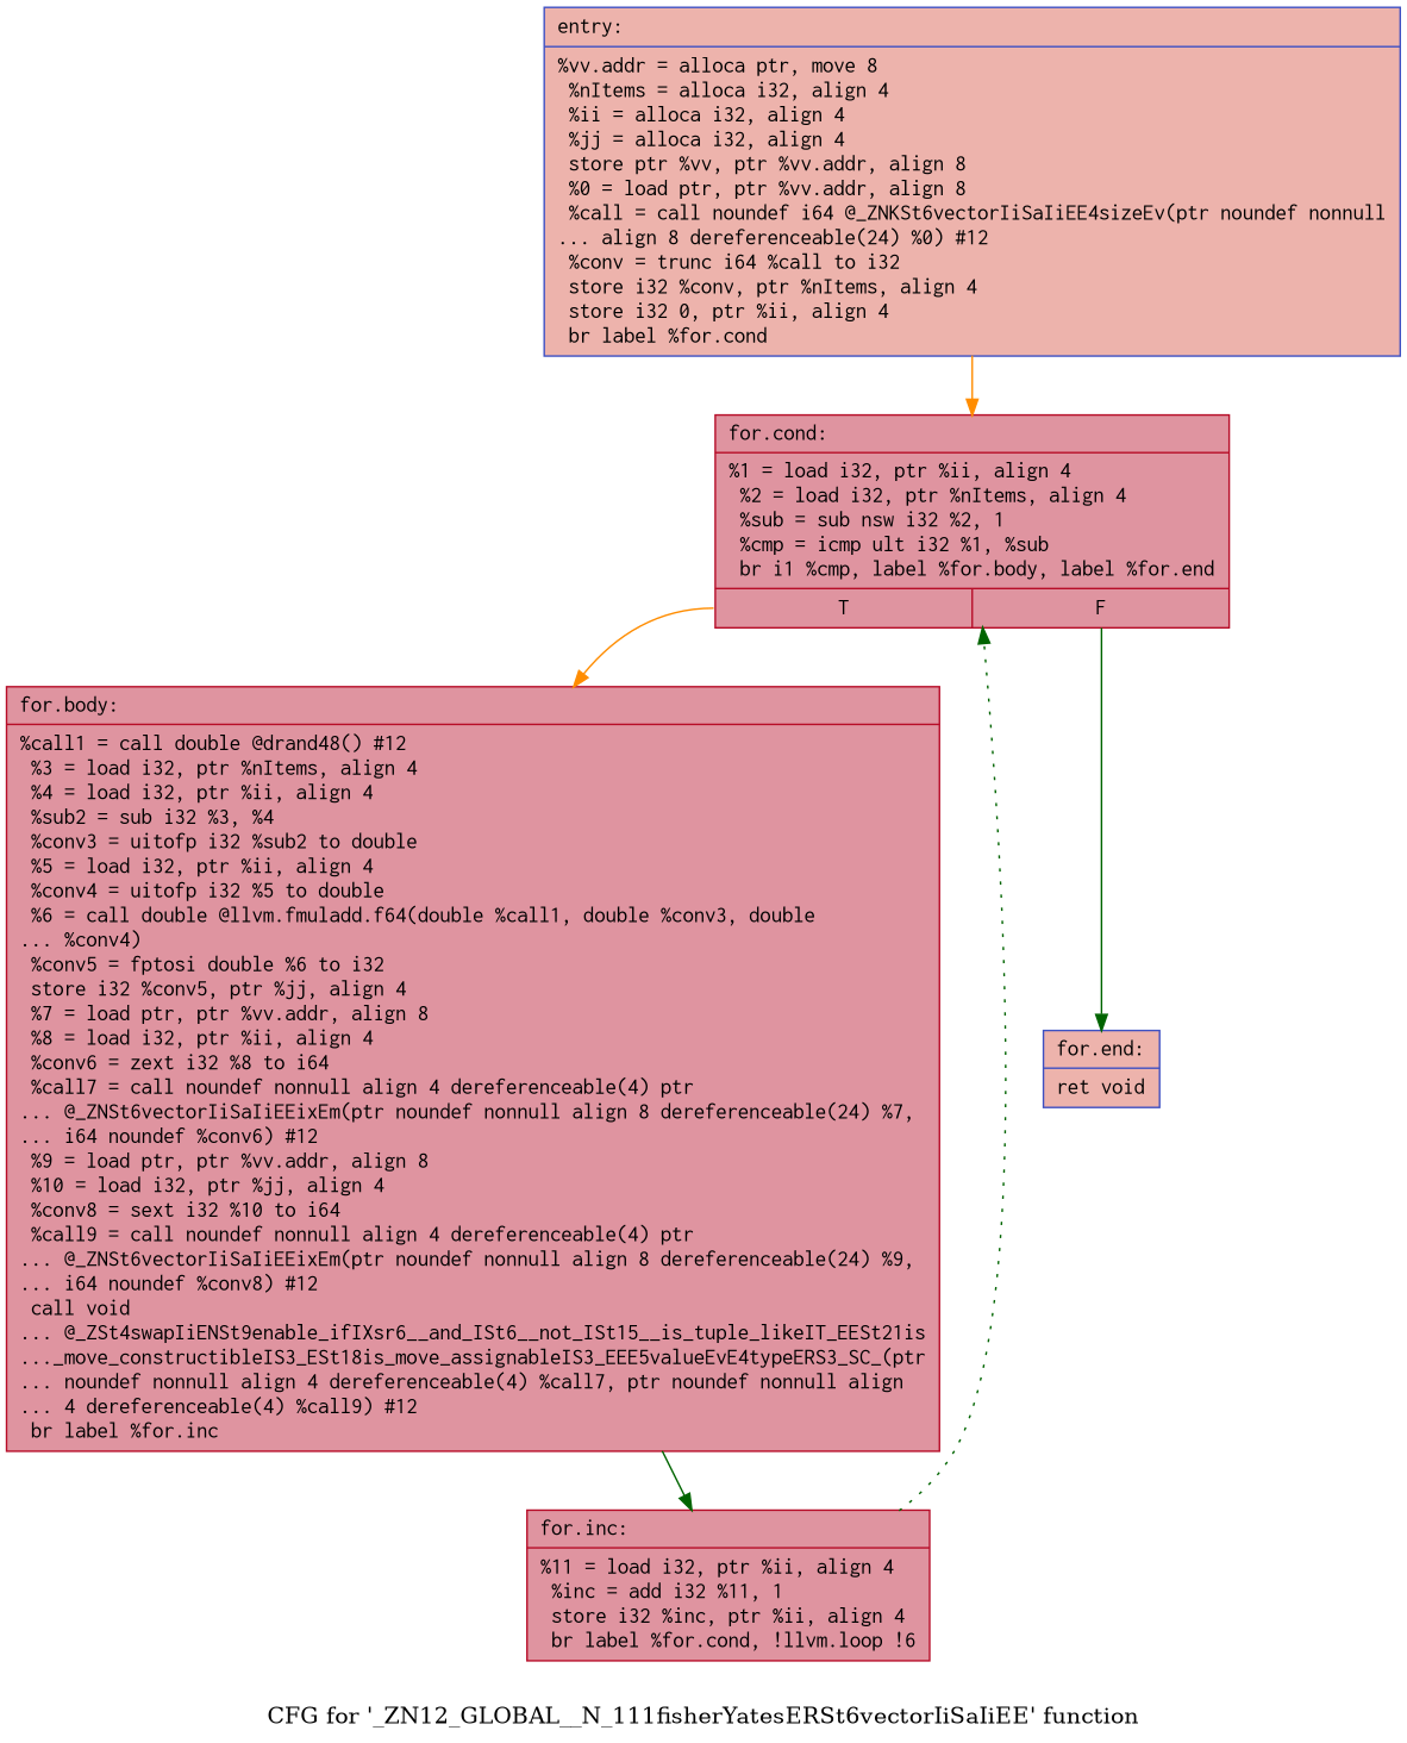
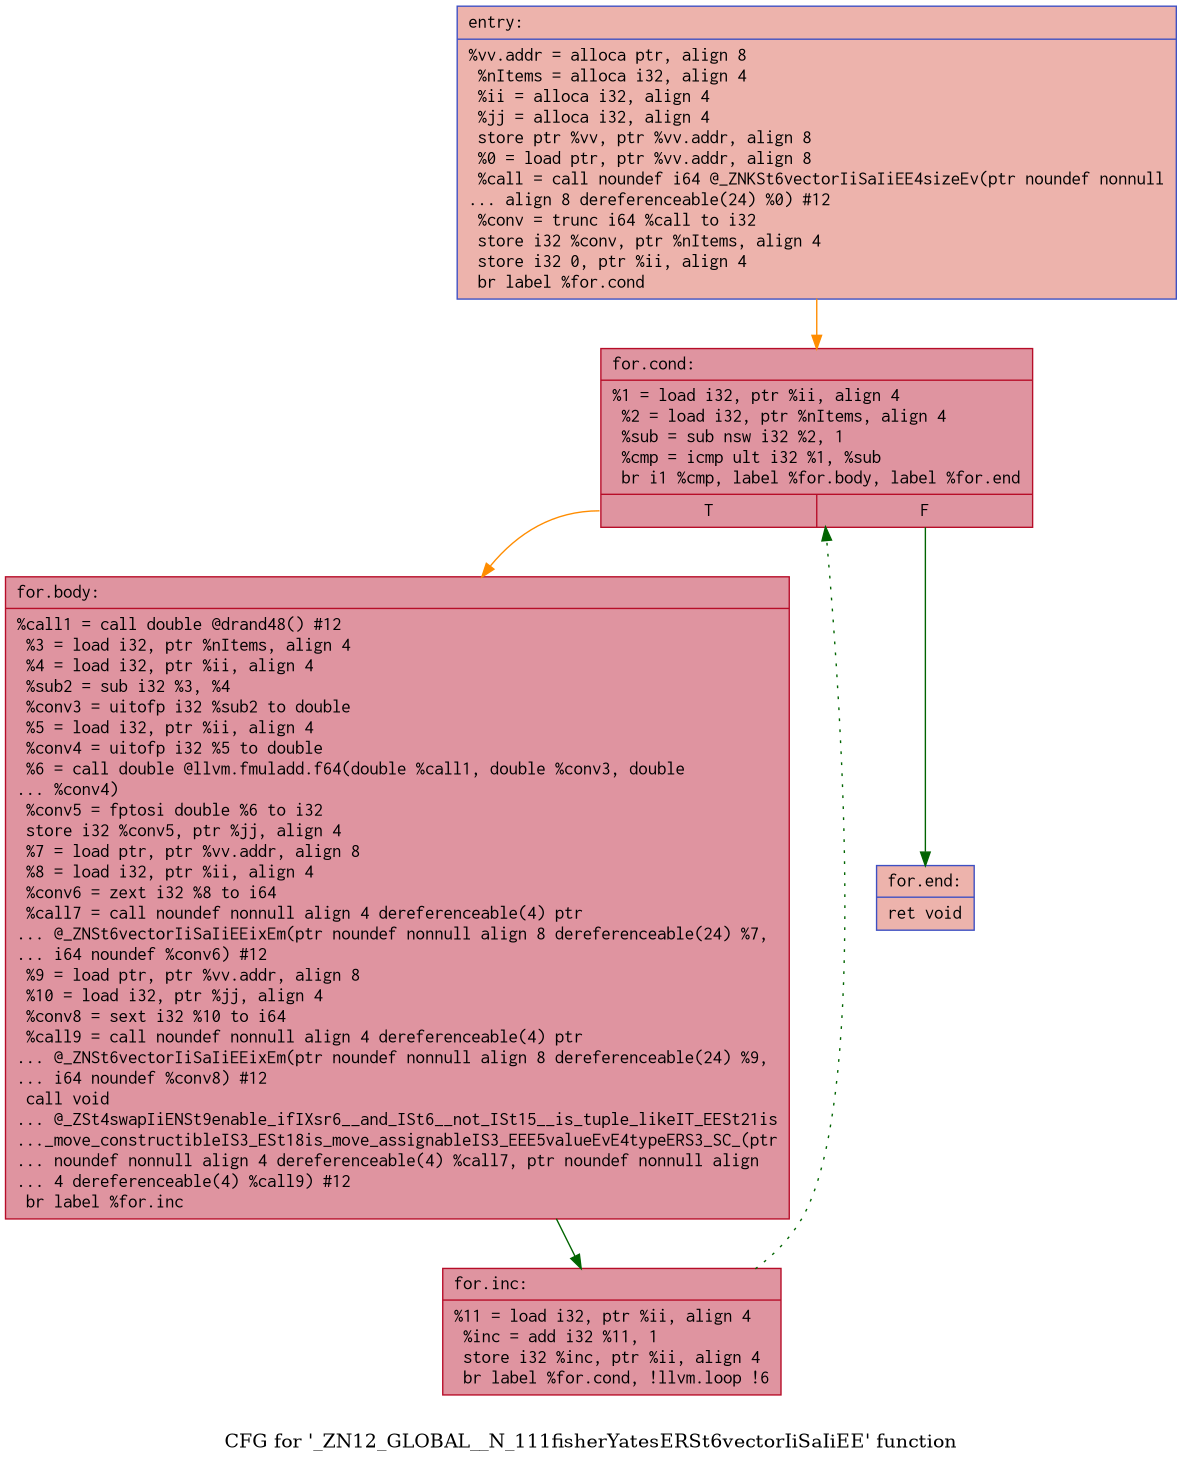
  digraph {
    label="CFG for '_ZN12_GLOBAL__N_111fisherYatesERSt6vectorIiSaIiEE' function"
    node [color="#b70d28ff" fillcolor="#b70d2870" fontname=Courier shape=record style=filled]
    edge [color=darkgreen style=solid]
-   n1 [color="#3d50c3ff" fillcolor="#d6524470" label="{entry:\l|  %vv.addr = alloca ptr, move 8\l  %nItems = alloca i32, align 4\l  %ii = alloca i32, align 4\l  %jj = alloca i32, align 4\l  store ptr %vv, ptr %vv.addr, align 8\l  %0 = load ptr, ptr %vv.addr, align 8\l  %call = call noundef i64 @_ZNKSt6vectorIiSaIiEE4sizeEv(ptr noundef nonnull\l... align 8 dereferenceable(24) %0) #12\l  %conv = trunc i64 %call to i32\l  store i32 %conv, ptr %nItems, align 4\l  store i32 0, ptr %ii, align 4\l  br label %for.cond\l}"]
+   n1 [color="#3d50c3ff" fillcolor="#d6524470" label="{entry:\l|  %vv.addr = alloca ptr, align 8\l  %nItems = alloca i32, align 4\l  %ii = alloca i32, align 4\l  %jj = alloca i32, align 4\l  store ptr %vv, ptr %vv.addr, align 8\l  %0 = load ptr, ptr %vv.addr, align 8\l  %call = call noundef i64 @_ZNKSt6vectorIiSaIiEE4sizeEv(ptr noundef nonnull\l... align 8 dereferenceable(24) %0) #12\l  %conv = trunc i64 %call to i32\l  store i32 %conv, ptr %nItems, align 4\l  store i32 0, ptr %ii, align 4\l  br label %for.cond\l}"]
    n2 [label="{for.cond:\l|  %1 = load i32, ptr %ii, align 4\l  %2 = load i32, ptr %nItems, align 4\l  %sub = sub nsw i32 %2, 1\l  %cmp = icmp ult i32 %1, %sub\l  br i1 %cmp, label %for.body, label %for.end\l|{<s0>T|<s1>F}}"]
    n3 [label="{for.body:\l|  %call1 = call double @drand48() #12\l  %3 = load i32, ptr %nItems, align 4\l  %4 = load i32, ptr %ii, align 4\l  %sub2 = sub i32 %3, %4\l  %conv3 = uitofp i32 %sub2 to double\l  %5 = load i32, ptr %ii, align 4\l  %conv4 = uitofp i32 %5 to double\l  %6 = call double @llvm.fmuladd.f64(double %call1, double %conv3, double\l... %conv4)\l  %conv5 = fptosi double %6 to i32\l  store i32 %conv5, ptr %jj, align 4\l  %7 = load ptr, ptr %vv.addr, align 8\l  %8 = load i32, ptr %ii, align 4\l  %conv6 = zext i32 %8 to i64\l  %call7 = call noundef nonnull align 4 dereferenceable(4) ptr\l... @_ZNSt6vectorIiSaIiEEixEm(ptr noundef nonnull align 8 dereferenceable(24) %7,\l... i64 noundef %conv6) #12\l  %9 = load ptr, ptr %vv.addr, align 8\l  %10 = load i32, ptr %jj, align 4\l  %conv8 = sext i32 %10 to i64\l  %call9 = call noundef nonnull align 4 dereferenceable(4) ptr\l... @_ZNSt6vectorIiSaIiEEixEm(ptr noundef nonnull align 8 dereferenceable(24) %9,\l... i64 noundef %conv8) #12\l  call void\l... @_ZSt4swapIiENSt9enable_ifIXsr6__and_ISt6__not_ISt15__is_tuple_likeIT_EESt21is\l..._move_constructibleIS3_ESt18is_move_assignableIS3_EEE5valueEvE4typeERS3_SC_(ptr\l... noundef nonnull align 4 dereferenceable(4) %call7, ptr noundef nonnull align\l... 4 dereferenceable(4) %call9) #12\l  br label %for.inc\l}"]
    n4 [color="#3d50c3ff" fillcolor="#d6524470" label="{for.end:\l|  ret void\l}"]
    n5 [label="{for.inc:\l|  %11 = load i32, ptr %ii, align 4\l  %inc = add i32 %11, 1\l  store i32 %inc, ptr %ii, align 4\l  br label %for.cond, !llvm.loop !6\l}"]
    n1 -> n2 [color=darkorange]
    n2 -> n3 [tailport=s0 color=darkorange]
    n2 -> n4 [tailport=s1]
    n3 -> n5
    n5 -> n2 [style=dotted]
  }
